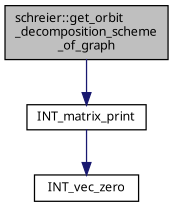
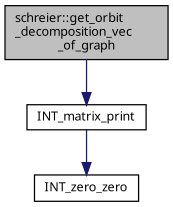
  digraph {
    fontname="Noto Sans"
    rankdir=TB
    node [color=black fillcolor=white fontname="Noto Sans" fontsize=10 shape=record style=filled]
    edge [color=midnightblue fontname="Noto Sans" fontsize=10 labelfontname=Helvetica labelfontsize=10 style=solid]
-   n1 [fillcolor=grey75 fontcolor=black height=0.2 label="schreier::get_orbit\l_decomposition_scheme\l_of_graph" width=0.4]
+   n1 [fillcolor=grey75 fontcolor=black height=0.2 label="schreier::get_orbit\l_decomposition_vec\l_of_graph" width=0.4]
    n2 [height=0.2 label=INT_matrix_print width=0.4]
-   n3 [height=0.2 label=INT_vec_zero width=0.4]
+   n3 [height=0.2 label=INT_zero_zero width=0.4]
    n1 -> n2
    n2 -> n3
  }
